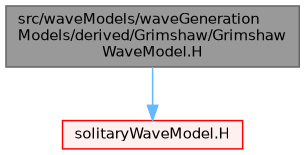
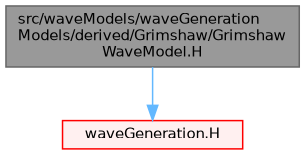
  digraph {
    node [fontname=Helvetica fontsize=10 shape=box style=filled]
    n1 [color=gray40 fillcolor=grey60 fontcolor=black height=0.2 label="src/waveModels/waveGeneration\lModels/derived/Grimshaw/Grimshaw\lWaveModel.H" width=0.4]
-   n2 [color=red fillcolor="#FFF0F0" height=0.2 label="solitaryWaveModel.H" width=0.4]
+   n2 [color=red fillcolor="#FFF0F0" height=0.2 label="waveGeneration.H" width=0.4]
    n1 -> n2 [color=steelblue1 fontname=Helvetica fontsize=10 labelfontname=Helvetica labelfontsize=10 style=solid]
  }
